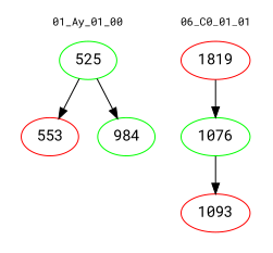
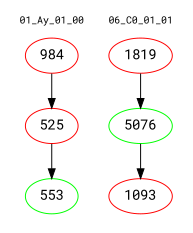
  digraph {
    fontname="Roboto Mono"
    node [color=green fontname="Roboto Mono"]
    edge [color=black fontname="Roboto Mono"]
-   n1 [label=525]
-   n2 [color=red label=553]
-   n3 [label=984]
-   n4 [label=1076]
+   n1 [color=red label=525]
+   n2 [label=553]
+   n3 [color=red label=984]
+   n4 [label=5076]
    n5 [color=red label=1093]
    n6 [color=red label=1819]
    subgraph cluster_1 {
      color=white
      fontsize=10
      label="01_Ay_01_00"
      n1
      n2
      n3
    }
    subgraph cluster_2 {
      color=white
      fontsize=10
      label="06_C0_01_01"
      n4
      n5
      n6
    }
    n1 -> n2
-   n1 -> n3
+   n3 -> n1
    n4 -> n5
    n6 -> n4
  }
